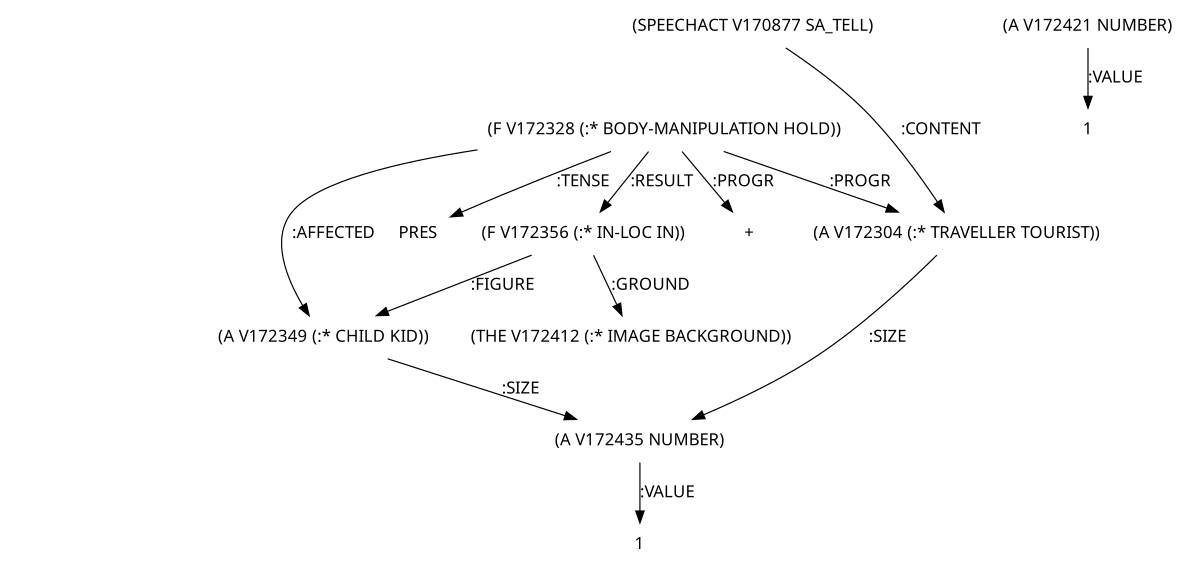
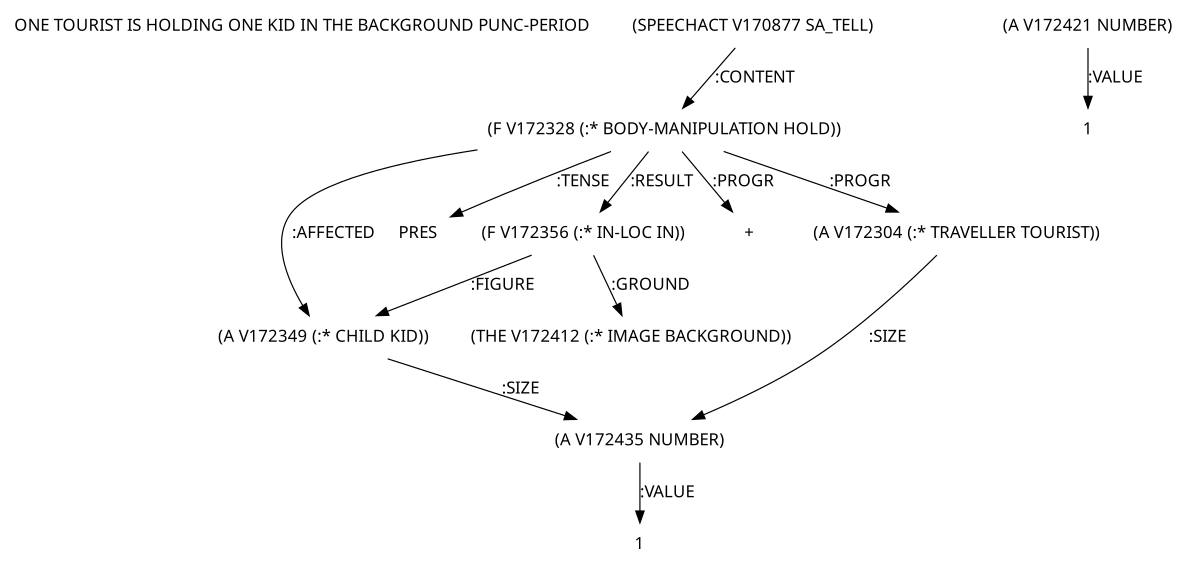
  digraph {
    fontname="Noto Sans"
    node [color=darkgreen fontname="Noto Sans" shape=none]
    edge [fontname="Noto Sans"]
+   "ONE TOURIST IS HOLDING ONE KID IN THE BACKGROUND PUNC-PERIOD" [color=gray40]
    n2 [label="(SPEECHACT V170877 SA_TELL)"]
    n3 [label="(F V172328 (:* BODY-MANIPULATION HOLD))"]
    n4 [label="(F V172356 (:* IN-LOC IN))"]
    n5 [label="(A V172304 (:* TRAVELLER TOURIST))"]
    n6 [color=blue label="(A V172349 (:* CHILD KID))"]
    n7 [label=PRES]
    n8 [label="+"]
    n9 [color=blue label="(THE V172412 (:* IMAGE BACKGROUND))"]
    n10 [label="(A V172435 NUMBER)"]
    n11 [color=blue label="(A V172421 NUMBER)"]
    n12 [color=blue label=1]
    n13 [color=gray40 label=1]
-   n2 -> n5 [label=":CONTENT"]
+   n2 -> n3 [label=":CONTENT"]
    n3 -> n4 [label=":RESULT"]
    n3 -> n5 [label=":PROGR"]
    n3 -> n6 [label=":AFFECTED"]
    n3 -> n7 [label=":TENSE"]
    n3 -> n8 [label=":PROGR"]
    n4 -> n6 [label=":FIGURE"]
    n4 -> n9 [label=":GROUND"]
    n5 -> n10 [label=":SIZE"]
    n6 -> n10 [label=":SIZE"]
    n10 -> n13 [label=":VALUE"]
    n11 -> n12 [label=":VALUE"]
  }
